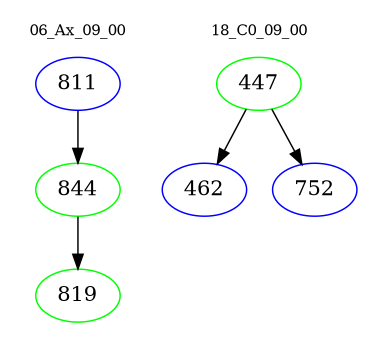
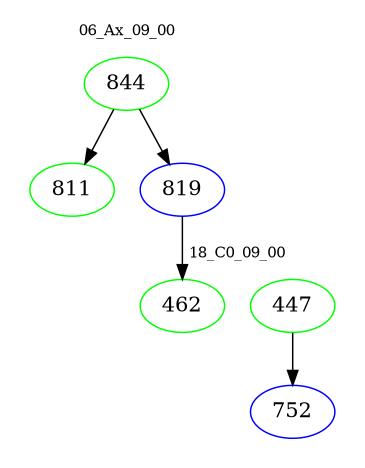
  digraph {
    node [color=blue]
    edge [color=black]
    n1 [color=green label=844]
-   n2 [label=811]
-   n3 [color=green label=819]
+   n2 [color=green label=811]
+   n3 [label=819]
    n4 [color=green label=447]
-   n5 [label=462]
+   n5 [color=green label=462]
    n6 [label=752]
    subgraph cluster_1 {
      color=white
      fontsize=10
      label="06_Ax_09_00"
      n1
      n2
      n3
    }
    subgraph cluster_2 {
      color=white
      fontsize=10
      label="18_C0_09_00"
      n4
      n5
      n6
    }
-   n2 -> n1
+   n1 -> n2
    n1 -> n3
-   n4 -> n5
+   n3 -> n5
    n4 -> n6
  }
